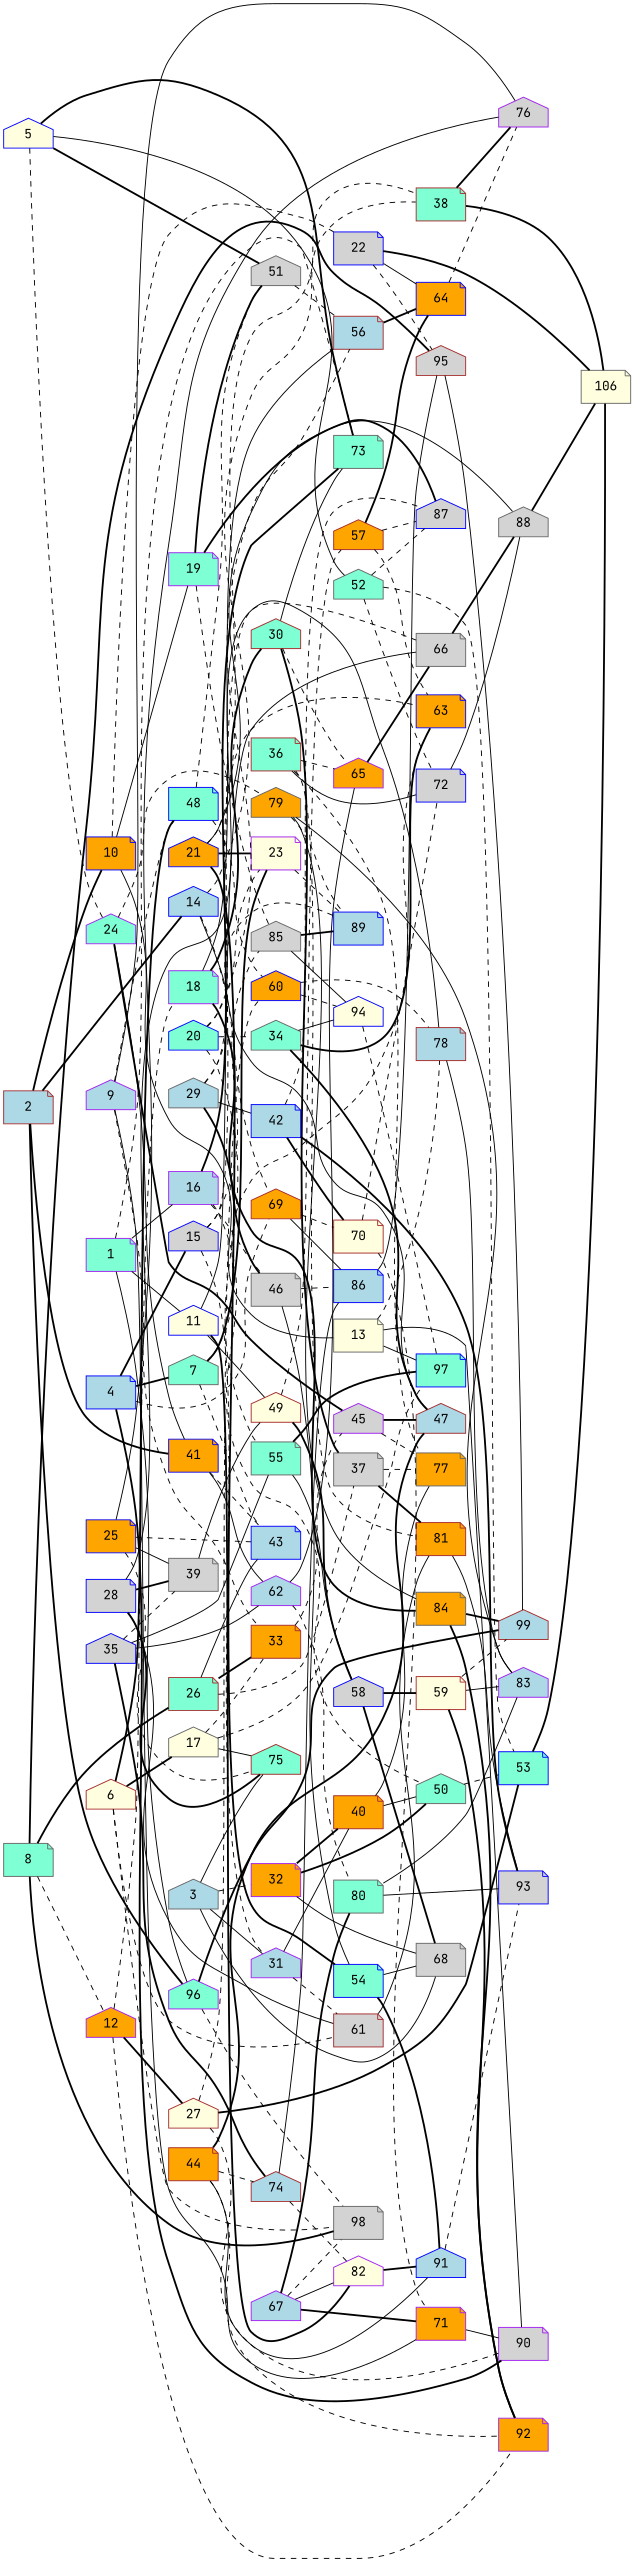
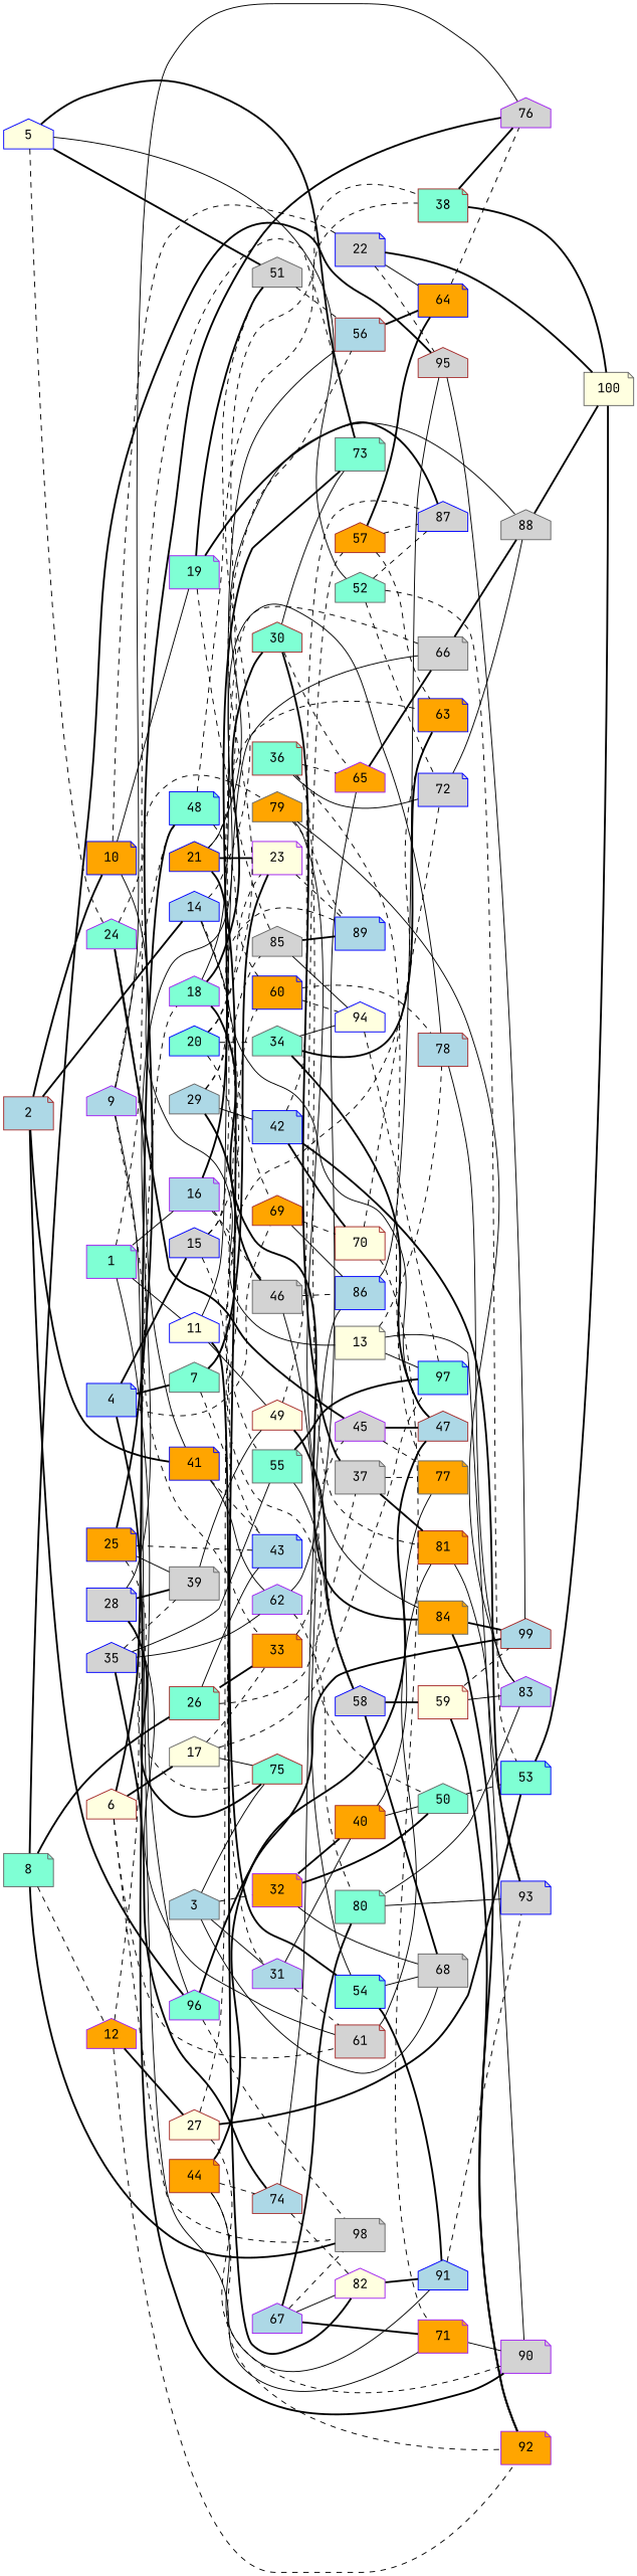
  graph {
    fontname="JetBrains Mono"
    rankdir=LR
    node [color=blue fillcolor=aquamarine fontname="JetBrains Mono" shape=note style=filled]
    edge [fontname="JetBrains Mono" style=dashed]
    1 [color=purple]
    11 [fillcolor=lightyellow shape=house]
    16 [color=purple fillcolor=lightblue]
    73 [color=gray40]
    96 [color=purple shape=house]
    49 [color=brown fillcolor=lightyellow shape=house]
    66 [color=gray40 fillcolor=lightgrey]
    82 [color=purple fillcolor=lightyellow shape=house]
    46 [color=gray40 fillcolor=lightgrey]
    50 [color=gray40 shape=house]
    98 [color=gray40 fillcolor=lightgrey]
    99 [color=brown fillcolor=lightblue shape=house]
    2 [color=brown fillcolor=lightblue]
    10 [fillcolor=orange]
    14 [fillcolor=lightblue shape=house]
    41 [fillcolor=orange]
    13 [color=gray40 fillcolor=lightyellow]
    19 [color=purple]
    22 [fillcolor=lightgrey]
    69 [color=brown fillcolor=orange shape=house]
    38 [color=brown]
    47 [color=brown fillcolor=lightblue shape=house]
    43 [fillcolor=lightblue]
    62 [color=purple fillcolor=lightblue shape=house]
    3 [color=gray40 fillcolor=lightblue shape=house]
    31 [color=purple fillcolor=lightblue shape=house]
    32 [color=purple fillcolor=orange]
    68 [color=gray40 fillcolor=lightgrey]
    75 [color=brown shape=house]
    61 [color=brown fillcolor=lightgrey]
    40 [color=brown fillcolor=orange]
    4 [fillcolor=lightblue]
    7 [color=gray40 shape=house]
    15 [fillcolor=lightgrey shape=house]
    90 [color=purple fillcolor=lightgrey]
    23 [color=purple fillcolor=lightyellow]
    63 [fillcolor=orange]
    85 [color=gray40 fillcolor=lightgrey shape=house]
    70 [color=brown fillcolor=lightyellow]
    86 [fillcolor=lightblue]
    5 [fillcolor=lightyellow shape=house]
    24 [color=purple shape=house]
    51 [color=gray40 fillcolor=lightgrey shape=house]
    52 [color=gray40 shape=house]
    45 [color=purple fillcolor=lightgrey shape=house]
    79 [color=gray40 fillcolor=orange shape=house]
    56 [color=brown fillcolor=lightblue]
    87 [fillcolor=lightgrey shape=house]
    53
    72 [fillcolor=lightgrey]
    6 [color=brown fillcolor=lightyellow shape=house]
    17 [color=gray40 fillcolor=lightyellow shape=house]
    48
    33 [color=brown fillcolor=orange]
    97
-   60 [fillcolor=orange shape=house]
+   60 [fillcolor=orange]
    81 [color=brown fillcolor=orange]
    89 [fillcolor=lightblue]
    8 [color=gray40]
    12 [color=purple fillcolor=orange shape=house]
    26 [color=brown]
    95 [color=brown fillcolor=lightgrey shape=house]
-   18 [color=purple]
+   18 [color=purple shape=house]
    27 [color=brown fillcolor=lightyellow shape=house]
    92 [color=purple fillcolor=orange]
    37 [color=gray40 fillcolor=lightgrey]
    9 [color=purple fillcolor=lightblue shape=house]
    71 [color=purple fillcolor=orange]
    76 [color=purple fillcolor=lightgrey shape=house]
    78 [color=brown fillcolor=lightblue]
    64 [fillcolor=orange]
-   100 [color=gray40 fillcolor=lightyellow label=106]
+   100 [color=gray40 fillcolor=lightyellow]
    57 [color=brown fillcolor=orange shape=house]
    58 [fillcolor=lightgrey shape=house]
    88 [color=gray40 fillcolor=lightgrey shape=house]
    91 [fillcolor=lightblue shape=house]
    30 [color=brown shape=house]
    84 [color=gray40 fillcolor=orange]
    83 [color=purple fillcolor=lightblue shape=house]
    94 [fillcolor=lightyellow shape=house]
    54
    65 [color=purple fillcolor=orange shape=house]
    20 [shape=house]
    34 [color=gray40 shape=house]
    55 [color=gray40]
    21 [fillcolor=orange shape=house]
    77 [color=gray40 fillcolor=orange]
    25 [fillcolor=orange]
    39 [color=gray40 fillcolor=lightgrey]
    28 [fillcolor=lightgrey]
    29 [color=gray40 fillcolor=lightblue shape=house]
    42 [fillcolor=lightblue]
    93 [fillcolor=lightgrey]
    35 [fillcolor=lightgrey shape=house]
    74 [color=brown fillcolor=lightblue shape=house]
    80 [color=gray40]
    36 [color=brown]
    44 [color=brown fillcolor=orange]
    59 [color=brown fillcolor=lightyellow]
    67 [color=purple fillcolor=lightblue shape=house]
    1 -- 11 [style=solid]
    1 -- 16 [style=solid]
    1 -- 73
    1 -- 96 [style=solid]
    11 -- 49 [style=solid]
    11 -- 66 [style=solid]
    11 -- 82 [style=bold]
    16 -- 73 [style=bold]
    16 -- 46
    16 -- 50
    96 -- 98
    96 -- 99 [style=bold]
    49 -- 57
    49 -- 58 [style=bold]
    66 -- 88 [style=bold]
    82 -- 91 [style=bold]
    46 -- 86
    46 -- 54 [style=solid]
    50 -- 53
    2 -- 96 [style=bold]
    2 -- 10 [style=bold]
    2 -- 14 [style=bold]
    2 -- 41 [style=bold]
    10 -- 13 [style=solid]
    10 -- 19 [style=solid]
    10 -- 22
    14 -- 69
    14 -- 38
    14 -- 47 [style=solid]
    41 -- 43
    41 -- 62 [style=solid]
    13 -- 90 [style=solid]
    13 -- 97 [style=solid]
    13 -- 78
    19 -- 85
    19 -- 51 [style=bold]
    19 -- 87 [style=bold]
    22 -- 95
    22 -- 64 [style=solid]
    22 -- 100 [style=bold]
    69 -- 70
    69 -- 86 [style=solid]
    38 -- 76 [style=bold]
    38 -- 100 [style=bold]
    62 -- 65 [style=solid]
    62 -- 80
    3 -- 31 [style=solid]
    3 -- 32
    3 -- 68 [style=solid]
    3 -- 75 [style=solid]
    31 -- 61
    31 -- 40 [style=solid]
    32 -- 50 [style=bold]
    32 -- 68 [style=solid]
    32 -- 40 [style=bold]
    61 -- 81 [style=solid]
    40 -- 50 [style=solid]
    40 -- 77 [style=solid]
    4 -- 69
    4 -- 7 [style=bold]
    4 -- 15 [style=bold]
    4 -- 90 [style=bold]
    7 -- 43
    7 -- 23 [style=bold]
    7 -- 63
    15 -- 66
    15 -- 31
    15 -- 85
    23 -- 89
    85 -- 89 [style=bold]
    85 -- 94 [style=solid]
    70 -- 72
    70 -- 71
    86 -- 95 [style=solid]
    5 -- 73 [style=bold]
    5 -- 24
    5 -- 51 [style=bold]
    5 -- 52 [style=solid]
    24 -- 41 [style=solid]
    24 -- 45 [style=bold]
    24 -- 79
    51 -- 56
    52 -- 87
    52 -- 53
    52 -- 72
    45 -- 47 [style=bold]
    45 -- 77
    79 -- 89
    79 -- 84 [style=solid]
    79 -- 83 [style=solid]
    56 -- 64 [style=bold]
    53 -- 100 [style=bold]
    72 -- 88 [style=solid]
    6 -- 98
    6 -- 61
    6 -- 17 [style=bold]
    6 -- 48 [style=bold]
    17 -- 75 [style=solid]
    17 -- 33
    17 -- 97
    48 -- 51
    48 -- 60
    33 -- 45
    60 -- 78
    60 -- 94
    81 -- 93 [style=solid]
    8 -- 98 [style=bold]
    8 -- 12
    8 -- 26 [style=bold]
    8 -- 95 [style=bold]
    12 -- 18
    12 -- 27 [style=bold]
    12 -- 92
    26 -- 43 [style=solid]
    26 -- 33 [style=bold]
    26 -- 37
    95 -- 99 [style=solid]
    18 -- 56 [style=solid]
    18 -- 30 [style=bold]
    18 -- 84 [style=bold]
    27 -- 90
    27 -- 53 [style=bold]
    27 -- 60
    37 -- 81 [style=bold]
    37 -- 77
    9 -- 48
    9 -- 33
    9 -- 71 [style=solid]
    9 -- 76 [style=solid]
    71 -- 90 [style=solid]
    78 -- 83 [style=solid]
    64 -- 76
    57 -- 63
    57 -- 87
    57 -- 64 [style=bold]
    58 -- 68 [style=bold]
    58 -- 59 [style=bold]
    88 -- 100 [style=bold]
    91 -- 93
    30 -- 73 [style=solid]
    30 -- 37 [style=bold]
    30 -- 65
    84 -- 99 [style=bold]
    84 -- 92 [style=bold]
    94 -- 97
    54 -- 68 [style=solid]
    54 -- 91 [style=bold]
    65 -- 66 [style=bold]
    20 -- 23
    20 -- 56
    20 -- 34
    20 -- 55
    34 -- 47 [style=bold]
    34 -- 63 [style=bold]
    34 -- 94 [style=solid]
    55 -- 97 [style=bold]
    55 -- 58 [style=solid]
    21 -- 38
    21 -- 23 [style=bold]
    21 -- 88 [style=solid]
    21 -- 54 [style=bold]
    25 -- 43
    25 -- 75
-   25 -- 76 [style=solid]
+   25 -- 76 [style=bold]
    25 -- 39 [style=solid]
    39 -- 49 [style=solid]
    28 -- 75 [style=bold]
    28 -- 61 [style=solid]
    28 -- 78 [style=solid]
    28 -- 39 [style=bold]
    29 -- 46 [style=bold]
    29 -- 63
    29 -- 89
    29 -- 42 [style=solid]
    42 -- 70 [style=bold]
    42 -- 87
    42 -- 93 [style=bold]
    35 -- 62 [style=solid]
    35 -- 55 [style=solid]
    35 -- 39
    35 -- 74 [style=bold]
    74 -- 82
    74 -- 86 [style=solid]
    80 -- 83 [style=solid]
    80 -- 93 [style=solid]
    36 -- 72 [style=solid]
    36 -- 81
    36 -- 65
    36 -- 77
    44 -- 47 [style=bold]
    44 -- 92
    44 -- 91 [style=solid]
    44 -- 74
    59 -- 99
    59 -- 92 [style=bold]
    59 -- 83 [style=solid]
    67 -- 82 [style=solid]
    67 -- 98
    67 -- 71 [style=bold]
    67 -- 80 [style=bold]
  }
